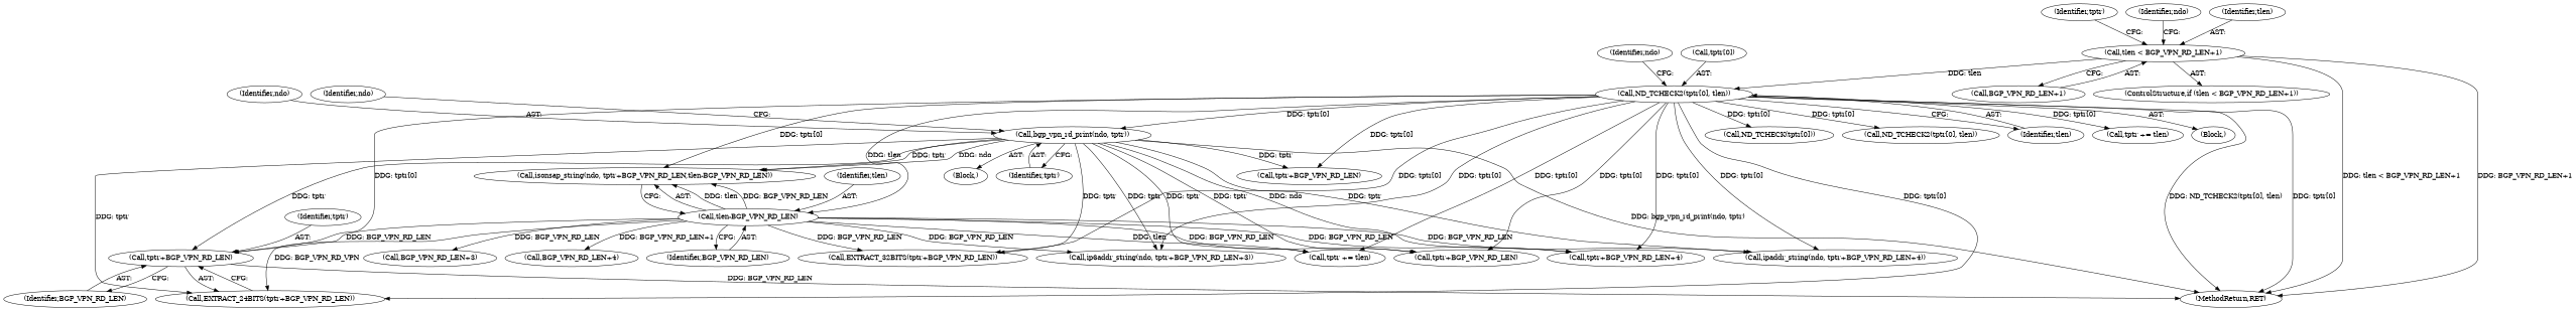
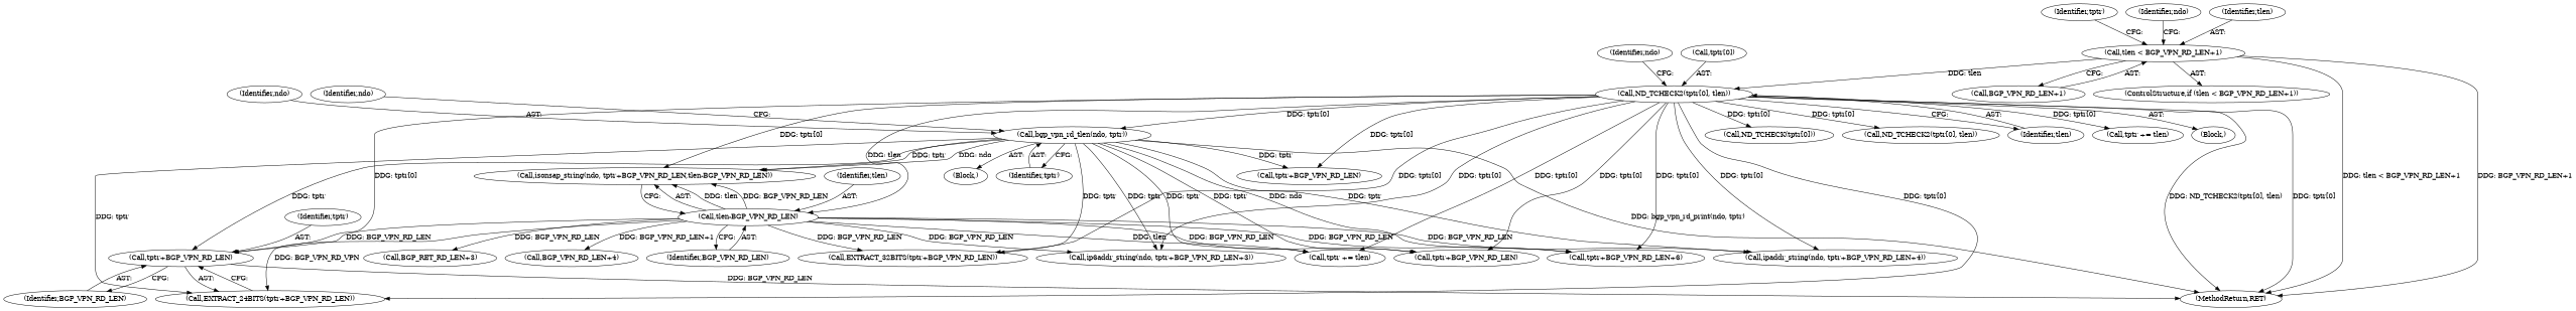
  digraph {
    n1 [label="(Call,tptr+BGP_VPN_RD_LEN)"]
    n2 [label="(Call,EXTRACT_24BITS(tptr+BGP_VPN_RD_LEN))"]
    n3 [label="(MethodReturn,RET)"]
    n4 [label="(Identifier,BGP_VPN_RD_LEN)"]
    n5 [label="(Call,ND_TCHECK2(tptr[0], tlen))"]
-   n6 [label="(Call,bgp_vpn_rd_print(ndo, tptr))"]
+   n6 [label="(Call,bgp_vpn_rd_tlen(ndo, tptr))"]
    n7 [label="(Call,tlen-BGP_VPN_RD_LEN)"]
    n8 [label="(Call,ND_TCHECK(tptr[0]))"]
    n9 [label="(Call,ipaddr_string(ndo, tptr+BGP_VPN_RD_LEN+4))"]
    n10 [label="(Call,EXTRACT_32BITS(tptr+BGP_VPN_RD_LEN))"]
    n11 [label="(Call,ND_TCHECK2(tptr[0], tlen))"]
    n12 [label="(Call,ip6addr_string(ndo, tptr+BGP_VPN_RD_LEN+3))"]
    n13 [label="(Call,tptr += tlen)"]
    n14 [label="(Identifier,tlen)"]
    n15 [label="(Call,tptr+BGP_VPN_RD_LEN)"]
-   n16 [label="(Call,tptr+BGP_VPN_RD_LEN+4)"]
+   n16 [label="(Call,tptr+BGP_VPN_RD_LEN+6)"]
    n17 [label="(Call,isonsap_string(ndo, tptr+BGP_VPN_RD_LEN,tlen-BGP_VPN_RD_LEN))"]
    n18 [label="(Call,tptr += tlen)"]
    n19 [label="(Call,tptr+BGP_VPN_RD_LEN)"]
    n20 [label="(Block,)"]
    n21 [label="(Block,)"]
    n22 [label="(Identifier,tptr)"]
-   n23 [label="(Call,BGP_VPN_RD_LEN+3)"]
+   n23 [label="(Call,BGP_RET_RD_LEN+3)"]
    n24 [label="(Call,BGP_VPN_RD_LEN+4)"]
    n25 [label="(Identifier,BGP_VPN_RD_LEN)"]
    n26 [label="(Call,tlen < BGP_VPN_RD_LEN+1)"]
    n27 [label="(Call,BGP_VPN_RD_LEN+1)"]
    n28 [label="(ControlStructure,if (tlen < BGP_VPN_RD_LEN+1))"]
    n29 [label="(Identifier,ndo)"]
    n30 [label="(Identifier,tlen)"]
    n31 [label="(Identifier,tptr)"]
    n32 [label="(Identifier,ndo)"]
    n33 [label="(Identifier,ndo)"]
    n34 [label="(Call,tptr[0])"]
    n35 [label="(Identifier,ndo)"]
    n36 [label="(Identifier,tptr)"]
    n37 [label="(Identifier,tlen)"]
    n1 -> n2 [label="AST: "]
    n1 -> n3 [label="DDG: BGP_VPN_RD_LEN"]
    n1 -> n4 [label="CFG: "]
    n2 -> n1 [label="CFG: "]
    n4 -> n1 [label="AST: "]
    n5 -> n1 [label="DDG: tptr[0]"]
    n5 -> n2 [label="DDG: tptr[0]"]
    n5 -> n3 [label="DDG: ND_TCHECK2(tptr[0], tlen)"]
    n5 -> n3 [label="DDG: tptr[0]"]
    n5 -> n6 [label="DDG: tptr[0]"]
    n5 -> n7 [label="DDG: tlen"]
    n5 -> n8 [label="DDG: tptr[0]"]
    n5 -> n9 [label="DDG: tptr[0]"]
    n5 -> n10 [label="DDG: tptr[0]"]
    n5 -> n11 [label="DDG: tptr[0]"]
    n5 -> n12 [label="DDG: tptr[0]"]
    n5 -> n13 [label="DDG: tptr[0]"]
    n5 -> n14 [label="CFG: "]
    n5 -> n15 [label="DDG: tptr[0]"]
    n5 -> n16 [label="DDG: tptr[0]"]
    n5 -> n17 [label="DDG: tptr[0]"]
    n5 -> n18 [label="DDG: tptr[0]"]
    n5 -> n19 [label="DDG: tptr[0]"]
    n5 -> n20 [label="AST: "]
    n6 -> n1 [label="DDG: tptr"]
    n6 -> n2 [label="DDG: tptr"]
    n6 -> n3 [label="DDG: bgp_vpn_rd_print(ndo, tptr)"]
    n6 -> n9 [label="DDG: tptr"]
    n6 -> n10 [label="DDG: tptr"]
    n6 -> n12 [label="DDG: tptr"]
    n6 -> n13 [label="DDG: tptr"]
    n6 -> n15 [label="DDG: tptr"]
    n6 -> n16 [label="DDG: ndo"]
    n6 -> n17 [label="DDG: ndo"]
    n6 -> n17 [label="DDG: tptr"]
    n6 -> n19 [label="DDG: tptr"]
    n6 -> n21 [label="AST: "]
    n6 -> n22 [label="CFG: "]
    n7 -> n1 [label="DDG: BGP_VPN_RD_LEN"]
    n7 -> n2 [label="DDG: BGP_VPN_RD_VPN"]
    n7 -> n9 [label="DDG: BGP_VPN_RD_LEN"]
    n7 -> n10 [label="DDG: BGP_VPN_RD_LEN"]
    n7 -> n12 [label="DDG: BGP_VPN_RD_LEN"]
    n7 -> n13 [label="DDG: tlen"]
    n7 -> n15 [label="DDG: BGP_VPN_RD_LEN"]
    n7 -> n16 [label="DDG: BGP_VPN_RD_LEN"]
    n7 -> n17 [label="AST: "]
    n7 -> n17 [label="DDG: tlen"]
    n7 -> n17 [label="DDG: BGP_VPN_RD_LEN"]
    n7 -> n23 [label="DDG: BGP_VPN_RD_LEN"]
    n7 -> n24 [label="DDG: BGP_VPN_RD_LEN+1"]
    n7 -> n25 [label="CFG: "]
    n14 -> n5 [label="AST: "]
    n17 -> n7 [label="CFG: "]
    n22 -> n6 [label="AST: "]
    n25 -> n7 [label="AST: "]
    n26 -> n3 [label="DDG: tlen < BGP_VPN_RD_LEN+1"]
    n26 -> n3 [label="DDG: BGP_VPN_RD_LEN+1"]
    n26 -> n5 [label="DDG: tlen"]
    n26 -> n27 [label="CFG: "]
    n26 -> n28 [label="AST: "]
    n27 -> n26 [label="AST: "]
    n29 -> n5 [label="CFG: "]
    n30 -> n7 [label="AST: "]
    n31 -> n26 [label="CFG: "]
    n32 -> n6 [label="AST: "]
    n33 -> n6 [label="CFG: "]
    n34 -> n5 [label="AST: "]
    n35 -> n26 [label="CFG: "]
    n36 -> n1 [label="AST: "]
    n37 -> n26 [label="AST: "]
  }
